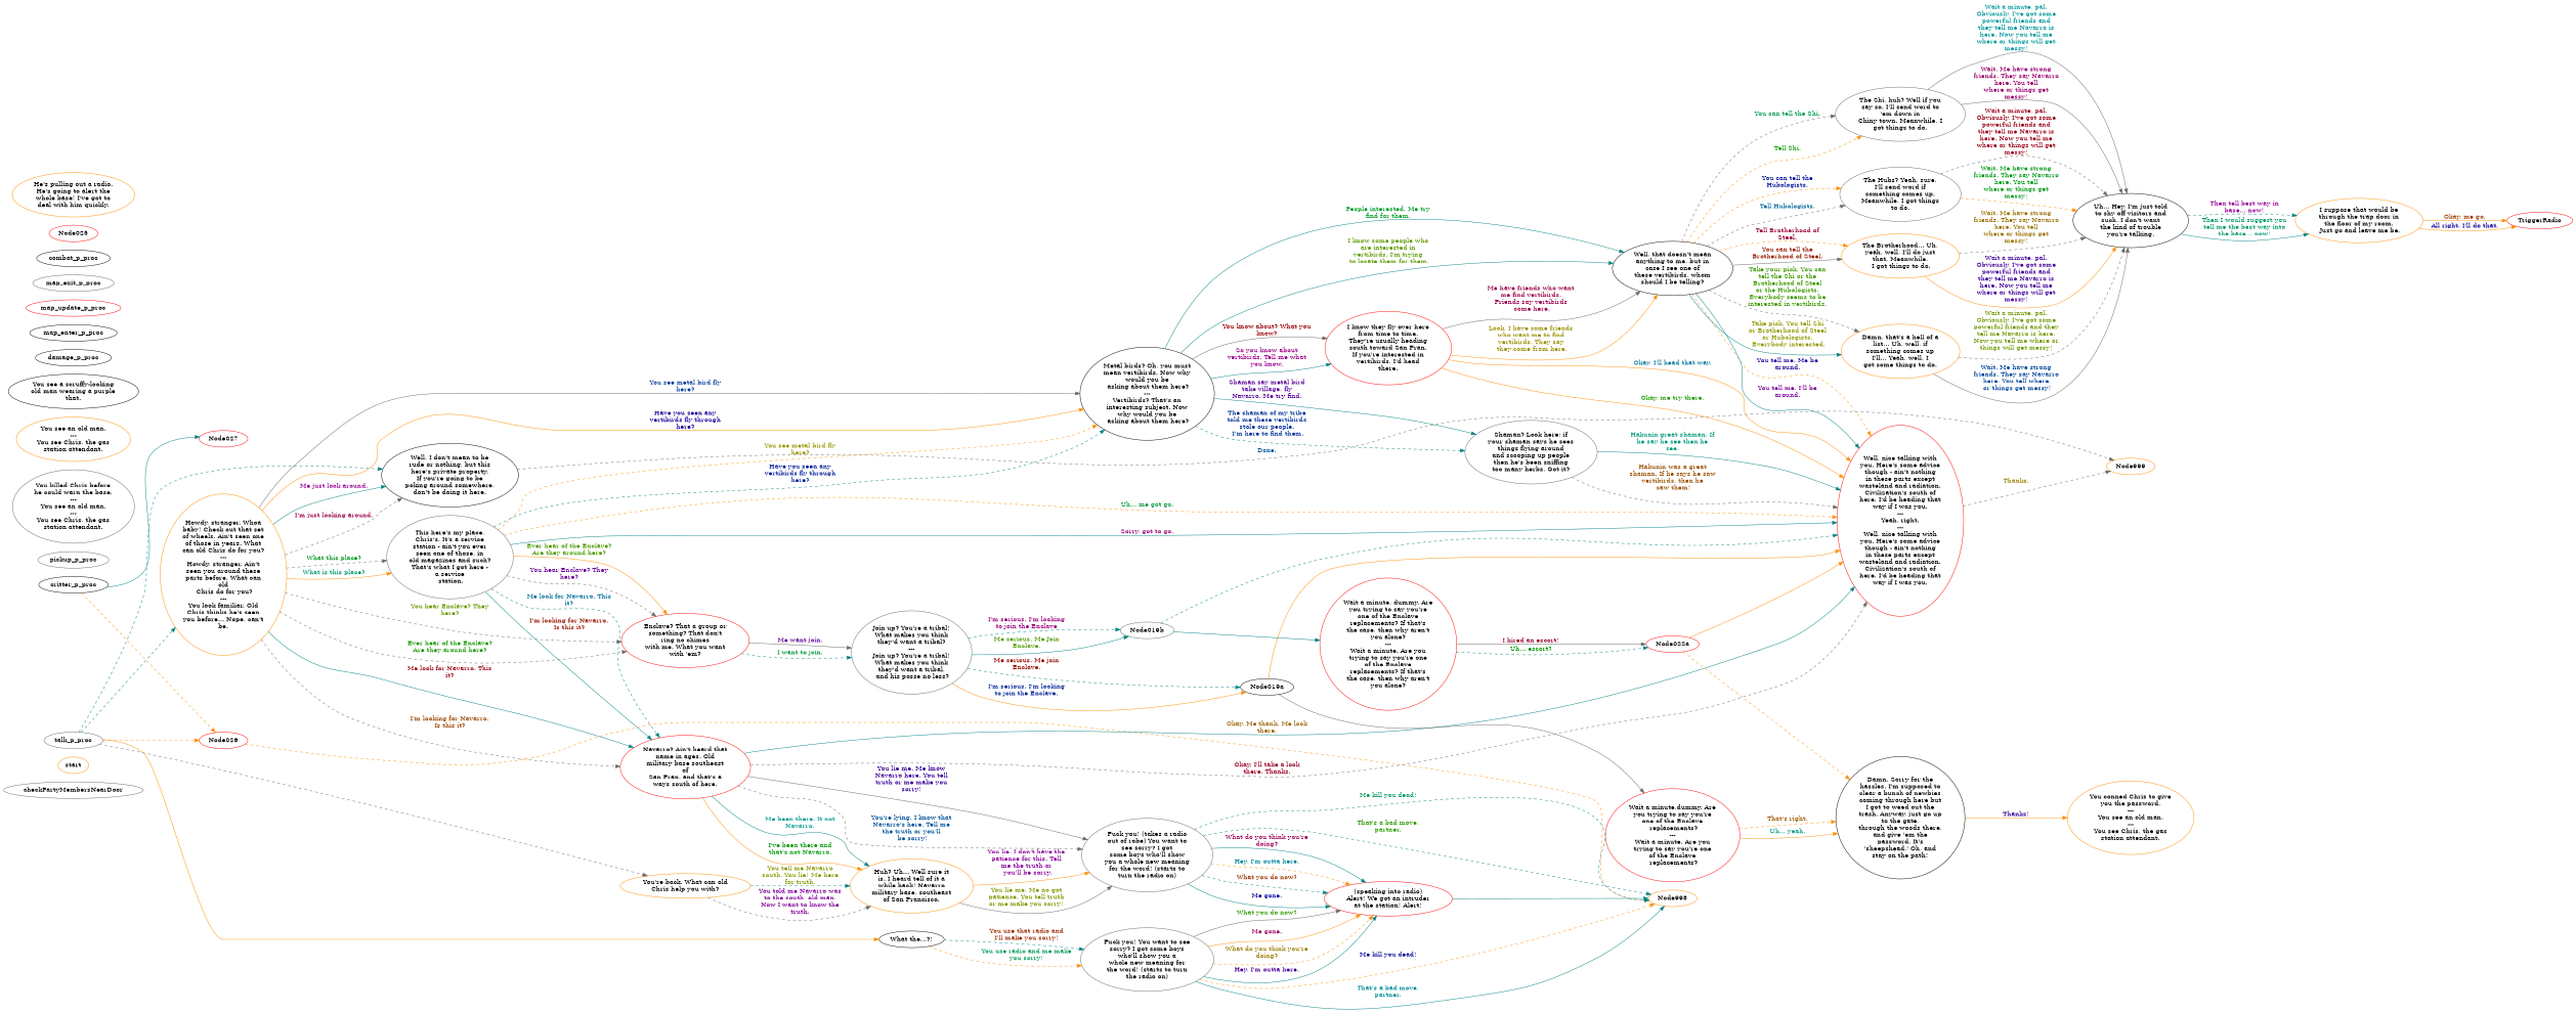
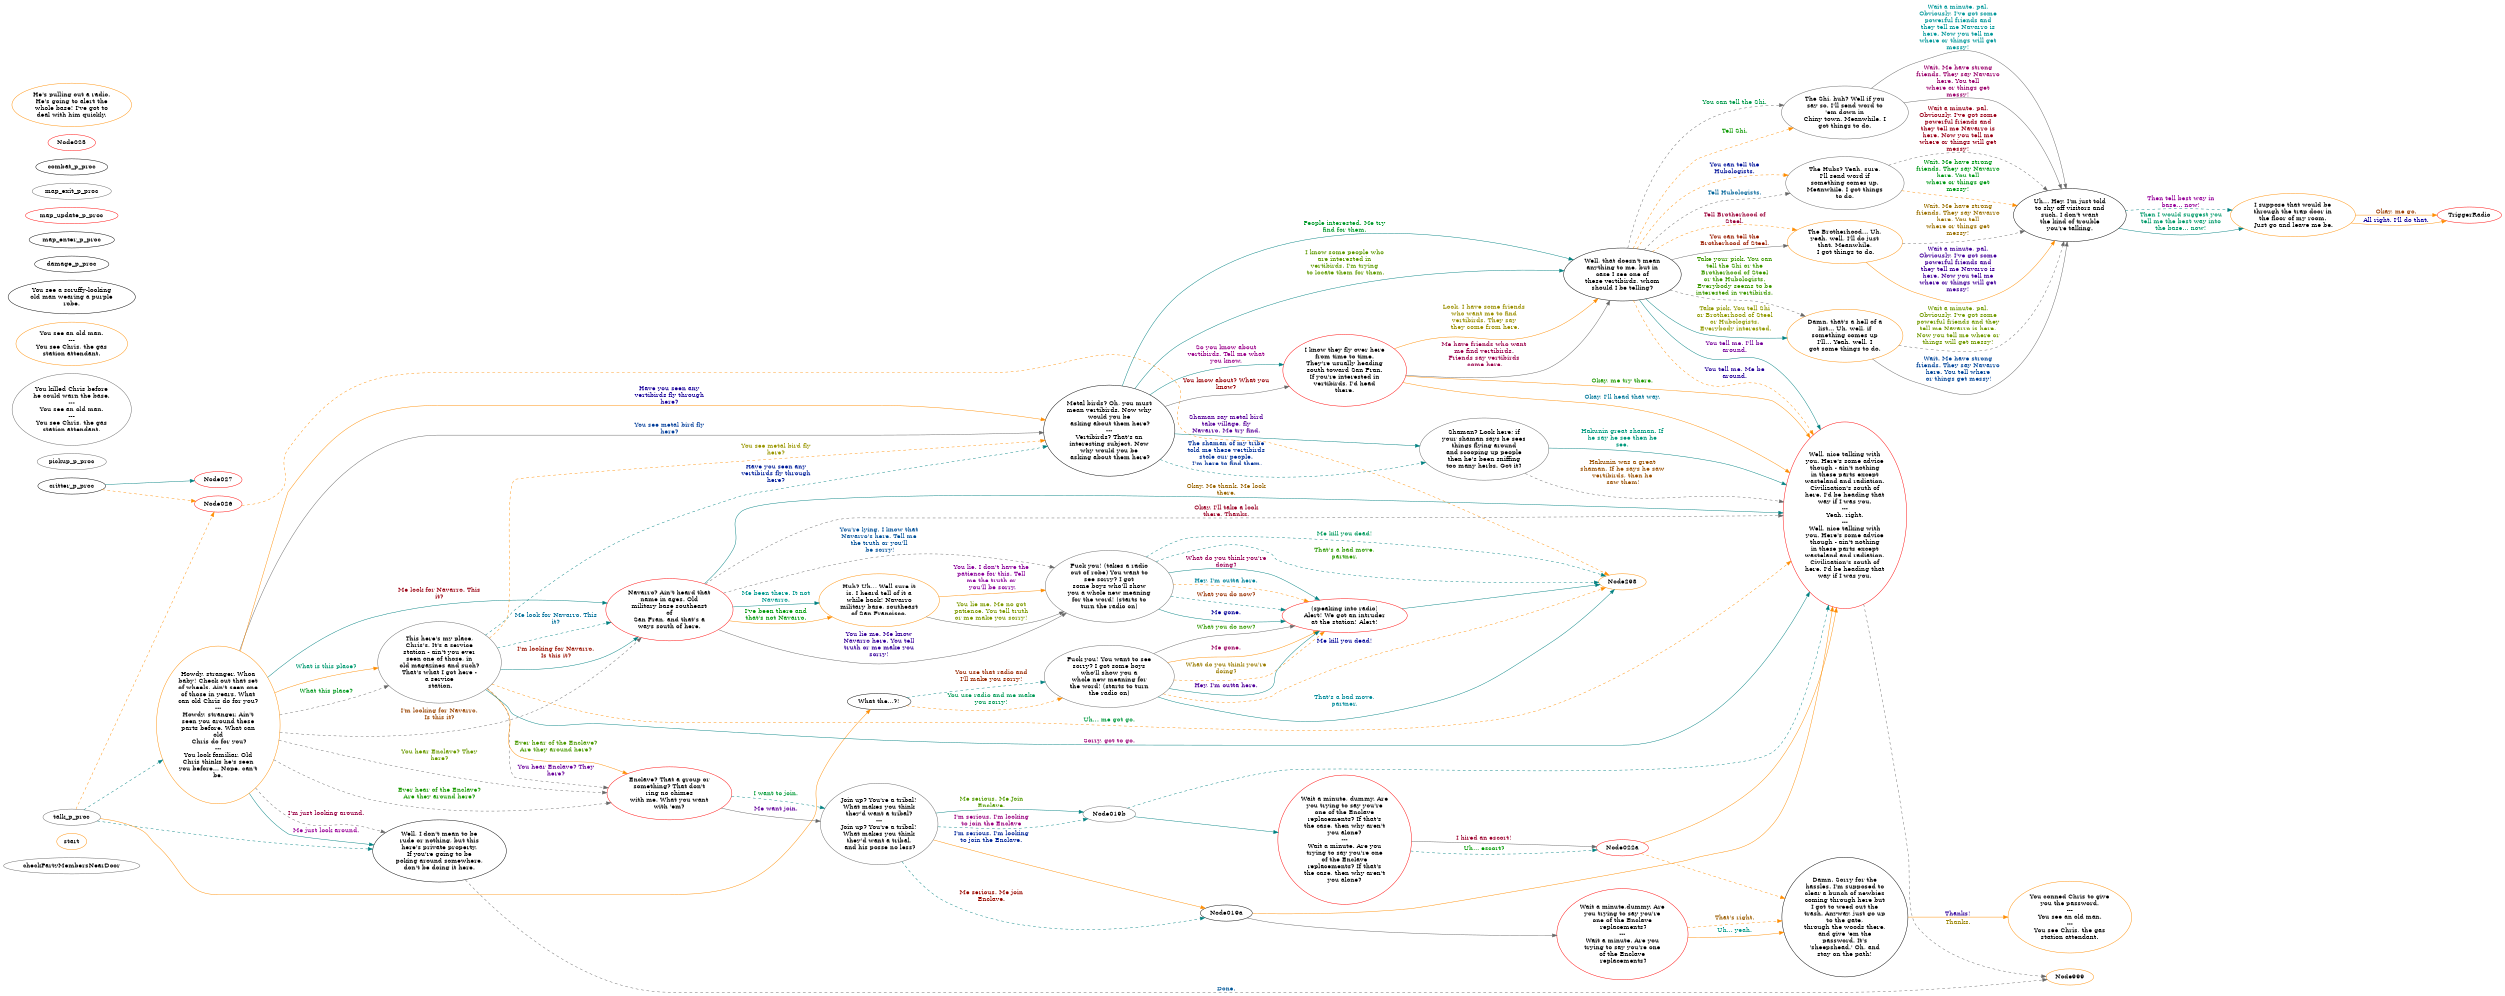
  digraph {
    rankdir=LR
    node [color=gray40 fillcolor="#FFFFFF" style=filled]
    edge [color=teal style=solid]
    checkPartyMembersNearDoor
    start [color=darkorange]
    critter_p_proc [color=black]
    Node027 [color=red]
    Node026 [color=red]
-   Node998 [color=darkorange]
+   Node998 [color=darkorange label=Node298]
    pickup_p_proc
    talk_p_proc
    n9 [color=black label="Well, I don't mean to be\nrude or nothing, but this\nhere's private property.\nIf you're going to be\npoking around somewhere,\ndon't be doing it here."]
    n10 [color=black label="What the...?!"]
-   n11 [color=darkorange label="You're back. What can old\nChris help you with?"]
    n12 [color=darkorange label="Howdy, stranger. Whoa\nbaby! Check out that set\nof wheels. Ain't seen one\nof those in years. What\ncan old Chris do for you?\n---\nHowdy, stranger. Ain't\nseen you around these\nparts before. What can\nold\n Chris do for you?\n---\nYou look familiar. Old\nChris thinks he's seen\nyou before... Nope, can't\nbe."]
    Node999 [color=darkorange]
    n14 [label="Fuck you! You want to see\nsorry? I got some boys\nwho'll show you a\nwhole new meaning for\nthe word! (starts to turn\nthe radio on)"]
    n15 [color=darkorange label="Huh? Uh... Well sure it\nis. I heard tell of it a\nwhile back! Navarro\nmilitary base, southeast\nof San Francisco."]
    n16 [label="This here's my place,\nChris's. It's a service\nstation - ain't you ever\nseen one of those, in\nold magazines and such?\nThat's what I got here -\na service\n station."]
    n17 [color=red label="Navarro? Ain't heard that\nname in ages. Old\nmilitary base southeast\nof\nSan Fran, and that's a\nways south of here."]
    n18 [color=black label="Metal birds? Oh, you must\nmean vertibirds. Now why\nwould you be\n asking about them here?\n---\nVertibirds? That's an\ninteresting subject. Now\nwhy would you be\n asking about them here?"]
    n19 [color=red label="Enclave? That a group or\nsomething? That don't\nring no chimes\nwith me. What you want\nwith 'em?"]
    n20 [color=red label="(speaking into radio)\nAlert! We got an intruder\nat the station! Alert!"]
    n21 [label="Fuck you! (takes a radio\nout of robe) You want to\nsee sorry? I got\nsome boys who'll show\nyou a whole new meaning\nfor the word! (starts to\nturn the radio on)"]
    n22 [color=red label="Well, nice talking with\nyou. Here's some advice\nthough - ain't nothing\nin these parts except\nwasteland and radiation.\nCivilization's south of\nhere. I'd be heading that\nway if I was you.\n---\nYeah, right.\n---\nWell, nice talking with\nyou. Here's some advice\nthough - ain't nothing\nin these parts except\nwasteland and radiation.\nCivilization's south of\nhere. I'd be heading that\nway if I was you."]
    n23 [label="Shaman? Look here; if\nyour shaman says he sees\nthings flying around\nand scooping up people\nthen he's been sniffing\ntoo many herbs. Got it?"]
    n24 [color=black label="Well, that doesn't mean\nanything to me, but in\ncase I see one of\nthese vertibirds, whom\nshould I be telling?"]
    n25 [color=red label="I know they fly over here\nfrom time to time.\nThey're usually heading\nsouth toward San Fran.\nIf you're interested in\nvertibirds, I'd head\nthere."]
    n26 [label="Join up? You're a tribal!\nWhat makes you think\nthey'd want a tribal?\n---\nJoin up? You're a tribal!\nWhat makes you think\nthey'd want a tribal,\n and his posse no less?"]
    n27 [label="You killed Chris before\nhe could warn the base.\n---\nYou see an old man.\n---\nYou see Chris, the gas\nstation attendant."]
    n28 [color=darkorange label="You see an old man.\n---\nYou see Chris, the gas\nstation attendant."]
-   n29 [color=black label="You see a scruffy-looking\nold man wearing a purple\nthat."]
+   n29 [color=black label="You see a scruffy-looking\nold man wearing a purple\nrobe."]
    damage_p_proc [color=black]
    map_enter_p_proc [color=black]
    map_update_p_proc [color=red]
    map_exit_p_proc
    combat_p_proc [color=black]
    n35 [label="The Shi, huh? Well if you\nsay so. I'll send word to\n'em down in\nChiny town. Meanwhile, I\ngot things to do."]
    n36 [color=darkorange label="The Brotherhood... Uh,\nyeah, well, I'll do just\nthat. Meanwhile,\n I got things to do."]
    n37 [label="The Hubs? Yeah, sure,\nI'll send word if\nsomething comes up.\nMeanwhile, I got things\nto do."]
    n38 [color=darkorange label="Damn, that's a hell of a\nlist... Uh, well, if\nsomething comes up\nI'll... Yeah, well, I\ngot some things to do."]
    Node019a [color=black]
    Node019b
    n41 [color=black label="Uh... Hey, I'm just told\nto shy off visitors and\nsuch. I don't want\nthe kind of trouble\nyou're talking."]
    n42 [color=darkorange label="I suppose that would be\nthrough the trap door in\nthe floor of my room.\n Just go and leave me be."]
    TriggerRadio [color=red]
    n44 [color=red label="Wait a minute,dummy. Are\nyou trying to say you're\none of the Enclave\n replacements?\n---\nWait a minute. Are you\ntrying to say you're one\nof the Enclave\n replacements?"]
    n45 [color=red label="Wait a minute, dummy. Are\nyou trying to say you're\none of the Enclave\nreplacements? If that's\nthe case, then why aren't\nyou alone?\n---\nWait a minute. Are you\ntrying to say you're one\nof the Enclave\nreplacements? If that's\nthe case, then why aren't\nyou alone?"]
    n46 [color=black label="Damn. Sorry for the\nhassles. I'm supposed to\nclear a bunch of newbies\ncoming through here but\nI got to weed out the\ntrash. Anyway, just go up\nto the gate,\nthrough the woods there,\nand give 'em the\npassword. It's\n'sheepshead.' Oh, and\nstay on the path!"]
    Node022a [color=red]
    n48 [color=darkorange label="You conned Chris to give\nyou the password.\n---\nYou see an old man.\n---\nYou see Chris, the gas\nstation attendant."]
    Node025 [color=red]
    n50 [color=darkorange label="He's pulling out a radio.\nHe's going to alert the\nwhole base! I've got to\ndeal with him quickly."]
    critter_p_proc -> Node027
    critter_p_proc -> Node026 [color=darkorange style=dashed]
    Node026 -> Node998 [color=darkorange style=dashed]
    talk_p_proc -> Node026 [color=darkorange style=dashed]
    talk_p_proc -> n9 [style=dashed]
    talk_p_proc -> n10 [color=darkorange]
-   talk_p_proc -> n11 [color=gray40 style=dashed]
    talk_p_proc -> n12 [style=dashed]
    n9 -> Node999 [color=gray40 fontcolor="#005799" label="Done." style=dashed]
    n10 -> n14 [color=darkorange fontcolor="#009955" label="You use radio and me make\nyou sorry!" style=dashed]
    n10 -> n14 [fontcolor="#992800" label="You use that radio and\nI'll make you sorry!" style=dashed]
-   n11 -> n15 [fontcolor="#849900" label="You tell me Navarro\nsouth. You lie! Me here\nfor truth." style=dashed]
-   n11 -> n15 [color=gray40 fontcolor="#810099" label="You told me Navarro was\nto the south, old man.\nNow I want to know the\ntruth." style=dashed]
    n12 -> n9 [fontcolor="#990096" label="Me just look around."]
    n12 -> n9 [color=gray40 fontcolor="#990043" label="I'm just looking around." style=dashed]
    n12 -> n16 [color=gray40 fontcolor="#00991D" label="What this place?" style=dashed]
    n12 -> n16 [color=darkorange fontcolor="#009970" label="What is this place?"]
    n12 -> n17 [fontcolor="#990010" label="Me look for Navarro. This\nit?"]
    n12 -> n17 [color=gray40 fontcolor="#994300" label="I'm looking for Navarro.\nIs this it?" style=dashed]
    n12 -> n18 [color=gray40 fontcolor="#003C99" label="You see metal bird fly\nhere?"]
    n12 -> n18 [color=darkorange fontcolor="#170099" label="Have you seen any\nvertibirds fly through\nhere?"]
    n12 -> n19 [color=gray40 fontcolor="#699900" label="You hear Enclave? They\nhere?" style=dashed]
    n12 -> n19 [color=gray40 fontcolor="#169900" label="Ever hear of the Enclave?\nAre they around here?" style=dashed]
    n14 -> Node998 [color=darkorange fontcolor="#000499" label="Me kill you dead!" style=dashed]
    n14 -> Node998 [fontcolor="#008A99" label="That's a bad move,\npartner."]
    n14 -> n20 [color=gray40 fontcolor="#319900" label="What you do now?"]
    n14 -> n20 [color=darkorange fontcolor="#99005E" label="Me gone."]
    n14 -> n20 [color=darkorange fontcolor="#997B00" label="What do you think you're\ndoing?" style=dashed]
    n14 -> n20 [fontcolor="#4E0099" label="Hey, I'm outta here."]
    n15 -> n21 [color=gray40 fontcolor="#7C9900" label="You lie me. Me no got\npatience. You tell truth\nor me make you sorry!"]
    n15 -> n21 [color=darkorange fontcolor="#890099" label="You lie. I don't have the\npatience for this. Tell\nme the truth or\n you'll be sorry."]
    n16 -> n17 [fontcolor="#006F99" label="Me look for Navarro. This\nit?" style=dashed]
    n16 -> n17 [fontcolor="#991000" label="I'm looking for Navarro.\nIs this it?"]
    n16 -> n18 [color=darkorange fontcolor="#999600" label="You see metal bird fly\nhere?" style=dashed]
    n16 -> n18 [fontcolor="#001D99" label="Have you seen any\nvertibirds fly through\nhere?" style=dashed]
    n16 -> n19 [color=gray40 fontcolor="#690099" label="You hear Enclave? They\nhere?" style=dashed]
    n16 -> n19 [color=darkorange fontcolor="#499900" label="Ever hear of the Enclave?\nAre they around here?"]
    n16 -> n22 [color=darkorange fontcolor="#00993D" label="Uh... me got go." style=dashed]
    n16 -> n22 [fontcolor="#990076" label="Sorry, got to go."]
    n17 -> n15 [fontcolor="#00998F" label="Me been there. It not\nNavarro."]
    n17 -> n15 [color=darkorange fontcolor="#009909" label="I've been there and\nthat's not Navarro."]
    n17 -> n21 [color=gray40 fontcolor="#360099" label="You lie me. Me know\nNavarro here. You tell\ntruth or me make you\nsorry!"]
    n17 -> n21 [color=gray40 fontcolor="#005099" label="You're lying. I know that\nNavarro's here. Tell me\nthe truth or you'll\n be sorry!" style=dashed]
    n17 -> n22 [fontcolor="#996300" label="Okay. Me thank. Me look\nthere."]
    n17 -> n22 [color=gray40 fontcolor="#990023" label="Okay. I'll take a look\nthere. Thanks." style=dashed]
    n18 -> n23 [fontcolor="#560099" label="Shaman say metal bird\ntake village, fly\nNavarro. Me try find."]
    n18 -> n23 [fontcolor="#003099" label="The shaman of my tribe\ntold me these vertibirds\nstole our people.\n I'm here to find them." style=dashed]
    n18 -> n24 [fontcolor="#009929" label="People interested. Me try\nfind for them."]
    n18 -> n24 [fontcolor="#5D9900" label="I know some people who\nare interested in\nvertibirds. I'm trying\n to locate them for them."]
    n18 -> n25 [color=gray40 fontcolor="#990004" label="You know about? What you\nknow?"]
    n18 -> n25 [fontcolor="#990089" label="So you know about\nvertibirds. Tell me what\nyou know."]
    n19 -> n26 [color=gray40 fontcolor="#620099" label="Me want join."]
    n19 -> n26 [fontcolor="#009935" label="I want to join." style=dashed]
    n20 -> Node998
    n21 -> Node998 [fontcolor="#00995C" label="Me kill you dead!" style=dashed]
    n21 -> Node998 [fontcolor="#2A9900" label="That's a bad move,\npartner." style=dashed]
    n21 -> n20 [fontcolor="#993000" label="What you do now?" style=dashed]
    n21 -> n20 [fontcolor="#030099" label="Me gone."]
    n21 -> n20 [fontcolor="#990056" label="What do you think you're\ndoing?"]
    n21 -> n20 [color=darkorange fontcolor="#008399" label="Hey, I'm outta here." style=dashed]
    n22 -> Node999 [color=gray40 fontcolor="#998200" label="Thanks." style=dashed]
    n23 -> n22 [fontcolor="#00997C" label="Hakunin great shaman. If\nhe say he see then he\nsee."]
    n23 -> n22 [color=gray40 fontcolor="#994F00" label="Hakunin was a great\nshaman. If he says he saw\nvertibirds, then he\n saw them!" style=dashed]
    n24 -> n22 [color=darkorange fontcolor="#230099" label="You tell me. Me be\naround." style=dashed]
    n24 -> n22 [fontcolor="#750099" label="You tell me. I'll be\naround."]
    n24 -> n35 [color=darkorange fontcolor="#0A9900" label="Tell Shi." style=dashed]
    n24 -> n35 [color=gray40 fontcolor="#009949" label="You can tell the Shi." style=dashed]
    n24 -> n36 [color=darkorange fontcolor="#990037" label="Tell Brotherhood of\nSteel." style=dashed]
    n24 -> n36 [color=gray40 fontcolor="#991C00" label="You can tell the\nBrotherhood of Steel."]
    n24 -> n37 [color=gray40 fontcolor="#006399" label="Tell Hubologists." style=dashed]
    n24 -> n37 [color=darkorange fontcolor="#001199" label="You can tell the\nHubologists." style=dashed]
    n24 -> n38 [fontcolor="#909900" label="Take pick. You tell Shi\nor Brotherhood of Steel\nor Hubologists.\n Everybody interested."]
    n24 -> n38 [color=gray40 fontcolor="#3D9900" label="Take your pick. You can\ntell the Shi or the\nBrotherhood of Steel\nor the Hubologists.\nEverybody seems to be\ninterested in vertibirds." style=dashed]
    n25 -> n22 [color=darkorange fontcolor="#1E9900" label="Okay, me try there."]
    n25 -> n22 [color=darkorange fontcolor="#007799" label="Okay, I'll head that way."]
    n25 -> n24 [color=gray40 fontcolor="#99004A" label="Me have friends who want\nme find vertibirds.\nFriends say vertibirds\n come here."]
    n25 -> n24 [color=darkorange fontcolor="#998E00" label="Look, I have some friends\nwho want me to find\nvertibirds. They say\n they come from here."]
    n26 -> Node019a [fontcolor="#990900" label="Me serious. Me join\nEnclave." style=dashed]
    n26 -> Node019a [color=darkorange fontcolor="#002499" label="I'm serious. I'm looking\nto join the Enclave."]
    n26 -> Node019b [fontcolor="#519900" label="Me serious. Me Join\nEnclave."]
    n26 -> Node019b [fontcolor="#99007D" label="I'm serious. I'm looking\nto join the Enclave" style=dashed]
    n35 -> n41 [color=gray40 fontcolor="#99006A" label="Wait. Me have strong\nfriends. They say Navarro\nhere. You tell\nwhere or things get\nmessy!"]
    n35 -> n41 [color=gray40 fontcolor="#009799" label="Wait a minute, pal.\nObviously, I've got some\npowerful friends and\nthey tell me Navarro is\nhere. Now you tell me\nwhere or things will get\nmessy!"]
    n36 -> n41 [color=gray40 fontcolor="#996F00" label="Wait. Me have strong\nfriends. They say Navarro\nhere. You tell\nwhere or things get\nmessy!" style=dashed]
    n36 -> n41 [color=darkorange fontcolor="#420099" label="Wait a minute, pal.\nObviously, I've got some\npowerful friends and\nthey tell me Navarro is\nhere. Now you tell me\nwhere or things will get\nmessy!"]
    n37 -> n41 [color=darkorange fontcolor="#009916" label="Wait. Me have strong\nfriends. They say Navarro\nhere. You tell\nwhere or things get\nmessy!" style=dashed]
    n37 -> n41 [color=gray40 fontcolor="#990017" label="Wait a minute, pal.\nObviously, I've got some\npowerful friends and\nthey tell me Navarro is\nhere. Now you tell me\nwhere or things will get\nmessy!" style=dashed]
    n38 -> n41 [color=gray40 fontcolor="#004499" label="Wait. Me have strong\nfriends. They say Navarro\nhere. You tell where\n or things get messy!"]
    n38 -> n41 [color=gray40 fontcolor="#709900" label="Wait a minute, pal.\nObviously, I've got some\npowerful friends and they\ntell me Navarro is here.\nNow you tell me where or\nthings will get messy!" style=dashed]
    Node019a -> n22 [color=darkorange]
    Node019a -> n44 [color=gray40]
    Node019b -> n22 [style=dashed]
    Node019b -> n45
    n41 -> n42 [fontcolor="#950099" label="Then tell best way in\nbase... now!" style=dashed]
    n41 -> n42 [fontcolor="#009968" label="Then I would suggest you\ntell me the best way into\nthe base... now!"]
    n42 -> TriggerRadio [color=darkorange fontcolor="#993C00" label="Okay, me go."]
    n42 -> TriggerRadio [color=darkorange fontcolor="#0F0099" label="All right. I'll do that."]
    n44 -> n46 [color=darkorange fontcolor="#009988" label="Uh... yeah."]
    n44 -> n46 [color=darkorange fontcolor="#995B00" label="That's right." style=dashed]
    n45 -> Node022a [fontcolor="#009902" label="Uh... escort?" style=dashed]
    n45 -> Node022a [color=gray40 fontcolor="#99002B" label="I hired an escort!"]
    n46 -> n48 [color=darkorange fontcolor="#2F0099" label="Thanks!"]
    Node022a -> n22 [color=darkorange]
    Node022a -> n46 [color=darkorange style=dashed]
  }
